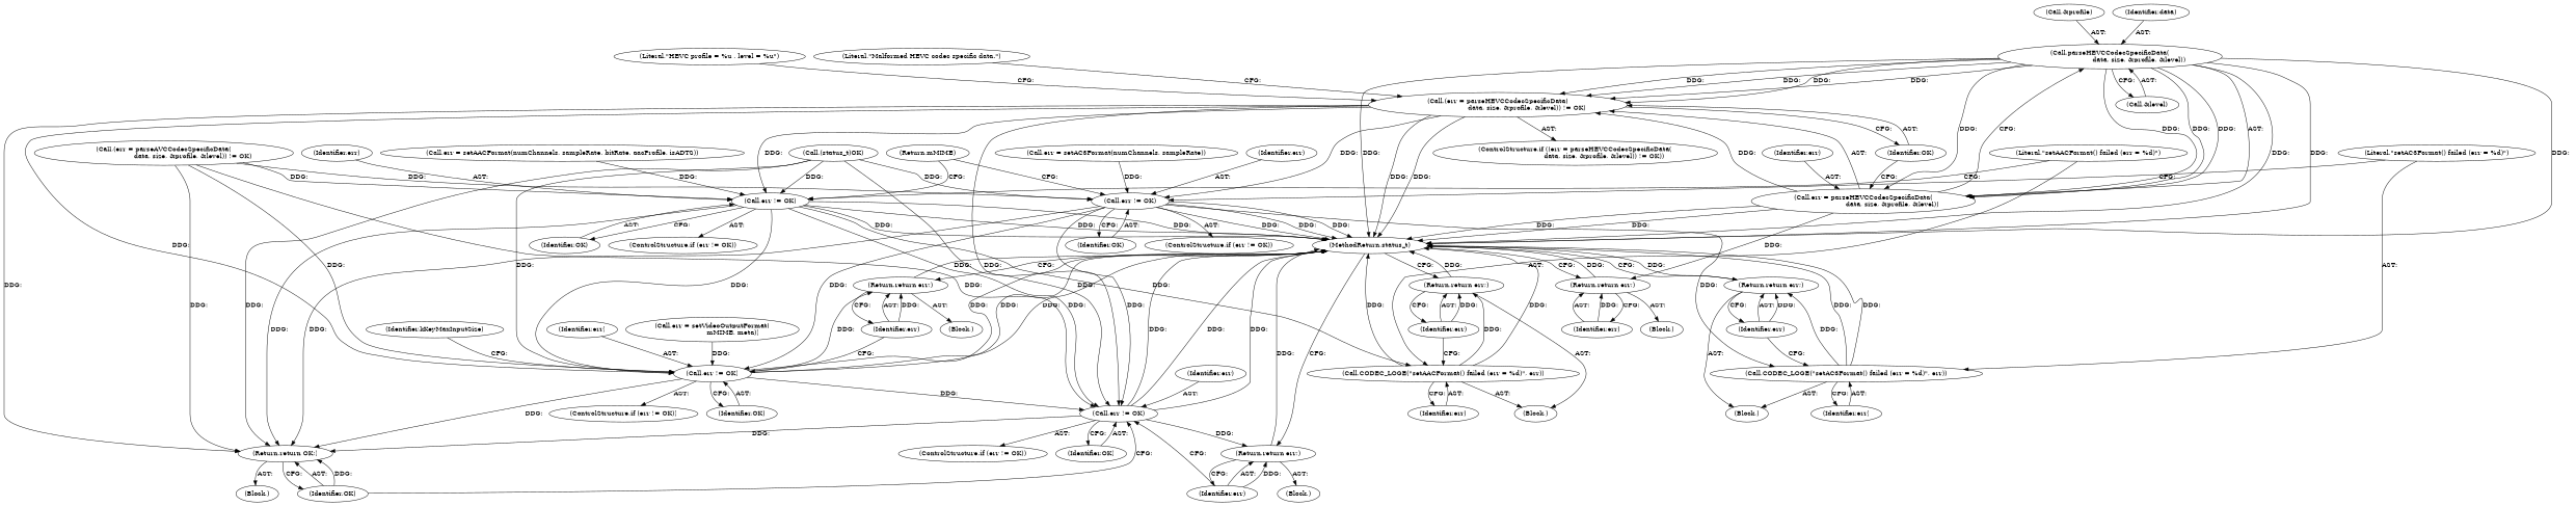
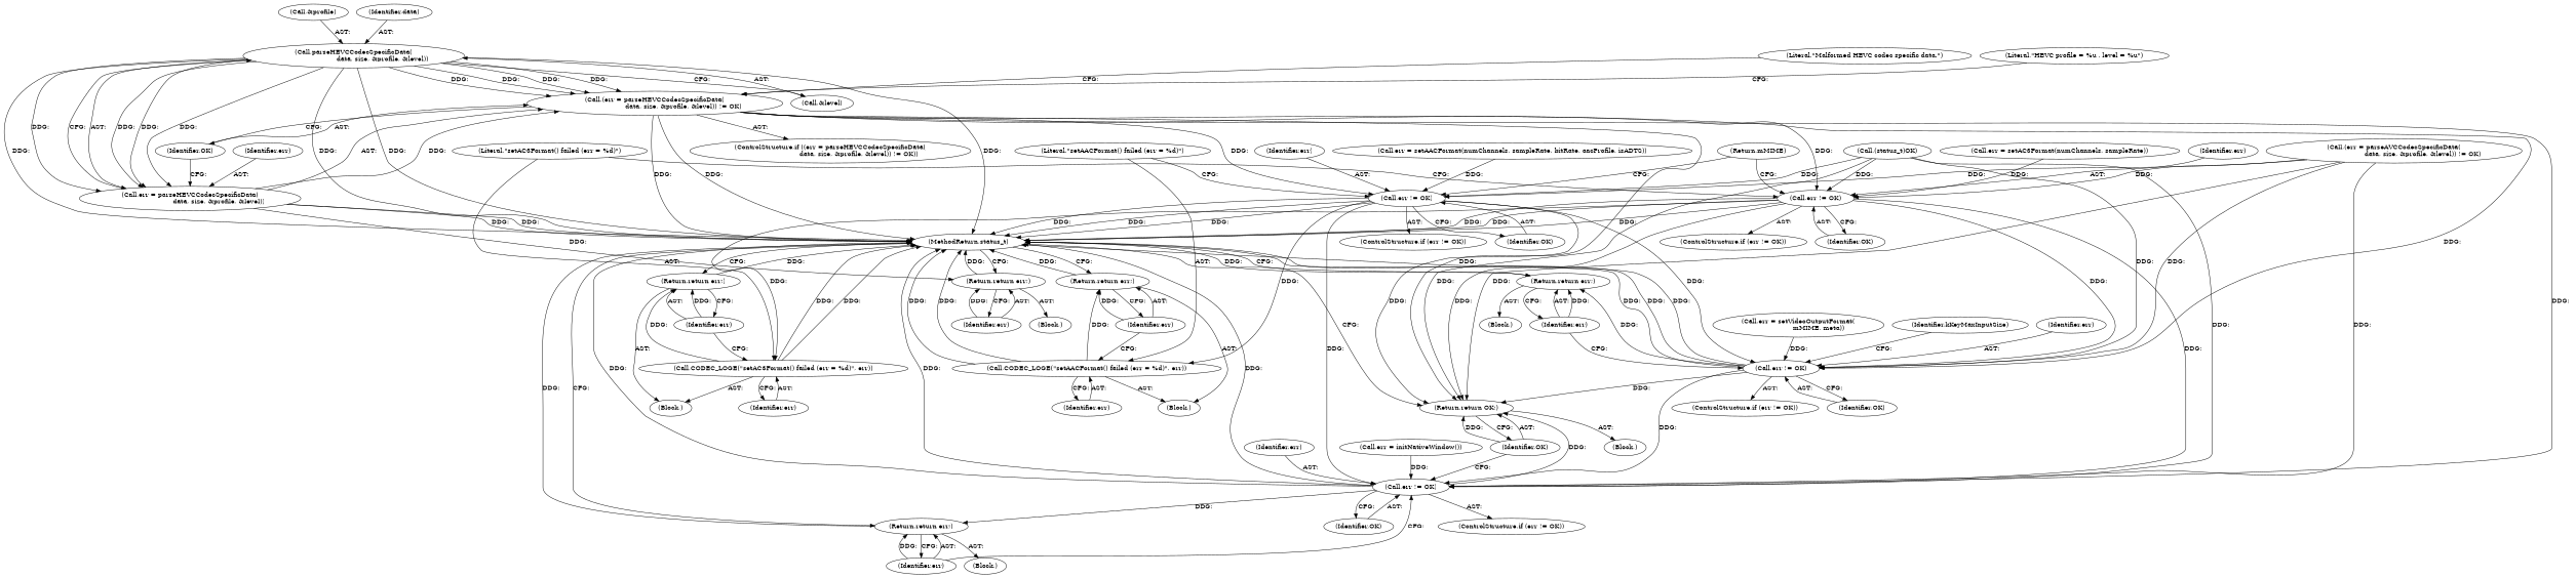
  digraph {
    n1 [label="(Call,parseHEVCCodecSpecificData(\n                            data, size, &profile, &level))"]
    n2 [label="(Call,(err = parseHEVCCodecSpecificData(\n                            data, size, &profile, &level)) != OK)"]
    n3 [label="(Call,err = parseHEVCCodecSpecificData(\n                            data, size, &profile, &level))"]
    n4 [label="(MethodReturn,status_t)"]
    n5 [label="(Call,&level)"]
    n6 [label="(Call,err != OK)"]
    n7 [label="(Call,err != OK)"]
    n8 [label="(Call,err != OK)"]
    n9 [label="(Return,return OK;)"]
    n10 [label="(Call,err != OK)"]
    n11 [label="(Identifier,OK)"]
    n12 [label="(ControlStructure,if ((err = parseHEVCCodecSpecificData(\n                            data, size, &profile, &level)) != OK))"]
    n13 [label="(Return,return err;)"]
    n14 [label="(Return,return err;)"]
    n15 [label="(Return,return err;)"]
    n16 [label="(Return,return err;)"]
    n17 [label="(Return,return err;)"]
    n18 [label="(Call,CODEC_LOGE(\"setAACFormat() failed (err = %d)\", err))"]
    n19 [label="(ControlStructure,if (err != OK))"]
    n20 [label="(Identifier,OK)"]
    n21 [label="(ControlStructure,if (err != OK))"]
    n22 [label="(Identifier,OK)"]
    n23 [label="(Identifier,OK)"]
    n24 [label="(ControlStructure,if (err != OK))"]
    n25 [label="(Block,)"]
    n26 [label="(Identifier,OK)"]
    n27 [label="(Call,CODEC_LOGE(\"setAC3Format() failed (err = %d)\", err))"]
    n28 [label="(ControlStructure,if (err != OK))"]
    n29 [label="(Identifier,OK)"]
    n30 [label="(Identifier,err)"]
    n31 [label="(Block,)"]
    n32 [label="(Identifier,err)"]
    n33 [label="(Identifier,err)"]
    n34 [label="(Block,)"]
    n35 [label="(Block,)"]
    n36 [label="(Identifier,err)"]
    n37 [label="(Identifier,err)"]
    n38 [label="(Block,)"]
    n39 [label="(Identifier,err)"]
    n40 [label="(Identifier,err)"]
    n41 [label="(Block,)"]
    n42 [label="(Identifier,kKeyMaxInputSize)"]
    n43 [label="(Identifier,err)"]
    n44 [label="(Call,err = setAC3Format(numChannels, sampleRate))"]
    n45 [label="(Literal,\"setAACFormat() failed (err = %d)\")"]
    n46 [label="(Call,&profile)"]
    n47 [label="(Return,mMIME)"]
    n48 [label="(Identifier,err)"]
    n49 [label="(Identifier,data)"]
    n50 [label="(Literal,\"Malformed HEVC codec specific data.\")"]
    n51 [label="(Call,(status_t)OK)"]
    n52 [label="(Call,err = setVideoOutputFormat(\n                    mMIME, meta))"]
    n53 [label="(Literal,\"HEVC profile = %u , level = %u\")"]
    n54 [label="(Literal,\"setAC3Format() failed (err = %d)\")"]
    n55 [label="(Identifier,err)"]
    n56 [label="(Call,(err = parseAVCCodecSpecificData(\n                            data, size, &profile, &level)) != OK)"]
    n57 [label="(Identifier,err)"]
    n58 [label="(Identifier,err)"]
    n59 [label="(Call,err = setAACFormat(numChannels, sampleRate, bitRate, aacProfile, isADTS))"]
+   n60 [label="(Call,err = initNativeWindow())"]
    n1 -> n2 [label="DDG: "]
    n1 -> n2 [label="DDG: "]
    n1 -> n2 [label="DDG: "]
    n1 -> n2 [label="DDG: "]
    n1 -> n3 [label="AST: "]
    n1 -> n3 [label="DDG: "]
    n1 -> n3 [label="DDG: "]
    n1 -> n3 [label="DDG: "]
    n1 -> n3 [label="DDG: "]
    n1 -> n4 [label="DDG: "]
    n1 -> n4 [label="DDG: "]
    n1 -> n4 [label="DDG: "]
    n1 -> n4 [label="DDG: "]
    n1 -> n5 [label="CFG: "]
    n2 -> n4 [label="DDG: "]
    n2 -> n4 [label="DDG: "]
    n2 -> n6 [label="DDG: "]
    n2 -> n7 [label="DDG: "]
    n2 -> n8 [label="DDG: "]
    n2 -> n9 [label="DDG: "]
    n2 -> n10 [label="DDG: "]
    n2 -> n11 [label="CFG: "]
    n2 -> n12 [label="AST: "]
    n3 -> n1 [label="CFG: "]
    n3 -> n2 [label="AST: "]
    n3 -> n2 [label="DDG: "]
    n3 -> n4 [label="DDG: "]
    n3 -> n4 [label="DDG: "]
    n3 -> n13 [label="DDG: "]
+   n4 -> n9 [label="CFG: "]
    n4 -> n13 [label="CFG: "]
    n4 -> n14 [label="CFG: "]
    n4 -> n15 [label="CFG: "]
    n4 -> n16 [label="CFG: "]
    n4 -> n17 [label="CFG: "]
    n5 -> n1 [label="AST: "]
    n6 -> n4 [label="DDG: "]
    n6 -> n4 [label="DDG: "]
    n6 -> n4 [label="DDG: "]
    n6 -> n7 [label="DDG: "]
    n6 -> n8 [label="DDG: "]
    n6 -> n9 [label="DDG: "]
    n6 -> n18 [label="DDG: "]
    n6 -> n19 [label="AST: "]
    n6 -> n20 [label="CFG: "]
    n7 -> n4 [label="DDG: "]
    n7 -> n4 [label="DDG: "]
    n7 -> n4 [label="DDG: "]
    n7 -> n8 [label="DDG: "]
    n7 -> n9 [label="DDG: "]
    n7 -> n15 [label="DDG: "]
    n7 -> n21 [label="AST: "]
    n7 -> n22 [label="CFG: "]
    n8 -> n4 [label="DDG: "]
    n8 -> n4 [label="DDG: "]
    n8 -> n4 [label="DDG: "]
    n8 -> n9 [label="DDG: "]
    n8 -> n16 [label="DDG: "]
    n8 -> n23 [label="CFG: "]
    n8 -> n24 [label="AST: "]
    n9 -> n25 [label="AST: "]
    n9 -> n26 [label="CFG: "]
    n10 -> n4 [label="DDG: "]
    n10 -> n4 [label="DDG: "]
    n10 -> n4 [label="DDG: "]
    n10 -> n7 [label="DDG: "]
    n10 -> n8 [label="DDG: "]
    n10 -> n9 [label="DDG: "]
    n10 -> n27 [label="DDG: "]
    n10 -> n28 [label="AST: "]
    n10 -> n29 [label="CFG: "]
    n11 -> n2 [label="AST: "]
    n11 -> n3 [label="CFG: "]
    n13 -> n4 [label="DDG: "]
    n13 -> n40 [label="CFG: "]
    n13 -> n41 [label="AST: "]
    n14 -> n4 [label="DDG: "]
    n14 -> n31 [label="AST: "]
    n14 -> n32 [label="CFG: "]
    n15 -> n4 [label="DDG: "]
    n15 -> n33 [label="CFG: "]
    n15 -> n34 [label="AST: "]
    n16 -> n4 [label="DDG: "]
    n16 -> n35 [label="AST: "]
    n16 -> n36 [label="CFG: "]
    n17 -> n4 [label="DDG: "]
    n17 -> n38 [label="AST: "]
    n17 -> n39 [label="CFG: "]
    n18 -> n4 [label="DDG: "]
    n18 -> n4 [label="DDG: "]
    n18 -> n14 [label="DDG: "]
    n18 -> n30 [label="CFG: "]
    n18 -> n31 [label="AST: "]
    n20 -> n6 [label="AST: "]
    n22 -> n7 [label="AST: "]
    n23 -> n8 [label="AST: "]
    n26 -> n8 [label="CFG: "]
    n26 -> n9 [label="AST: "]
    n26 -> n9 [label="DDG: "]
    n27 -> n4 [label="DDG: "]
    n27 -> n4 [label="DDG: "]
    n27 -> n17 [label="DDG: "]
    n27 -> n37 [label="CFG: "]
    n27 -> n38 [label="AST: "]
    n29 -> n10 [label="AST: "]
    n30 -> n18 [label="AST: "]
    n32 -> n14 [label="AST: "]
    n32 -> n14 [label="DDG: "]
    n32 -> n18 [label="CFG: "]
    n33 -> n7 [label="CFG: "]
    n33 -> n15 [label="AST: "]
    n33 -> n15 [label="DDG: "]
    n36 -> n8 [label="CFG: "]
    n36 -> n16 [label="AST: "]
    n36 -> n16 [label="DDG: "]
    n37 -> n27 [label="AST: "]
    n39 -> n17 [label="AST: "]
    n39 -> n17 [label="DDG: "]
    n39 -> n27 [label="CFG: "]
    n40 -> n13 [label="AST: "]
    n40 -> n13 [label="DDG: "]
    n42 -> n7 [label="CFG: "]
    n43 -> n6 [label="AST: "]
    n44 -> n10 [label="DDG: "]
    n45 -> n6 [label="CFG: "]
    n45 -> n18 [label="AST: "]
    n46 -> n1 [label="AST: "]
    n47 -> n6 [label="CFG: "]
    n47 -> n10 [label="CFG: "]
    n48 -> n7 [label="AST: "]
    n49 -> n1 [label="AST: "]
    n50 -> n2 [label="CFG: "]
    n51 -> n6 [label="DDG: "]
    n51 -> n7 [label="DDG: "]
    n51 -> n8 [label="DDG: "]
    n51 -> n9 [label="DDG: "]
    n51 -> n10 [label="DDG: "]
    n52 -> n7 [label="DDG: "]
    n53 -> n2 [label="CFG: "]
    n54 -> n10 [label="CFG: "]
    n54 -> n27 [label="AST: "]
    n55 -> n10 [label="AST: "]
    n56 -> n6 [label="DDG: "]
    n56 -> n7 [label="DDG: "]
    n56 -> n8 [label="DDG: "]
    n56 -> n9 [label="DDG: "]
    n56 -> n10 [label="DDG: "]
    n57 -> n8 [label="AST: "]
    n58 -> n3 [label="AST: "]
    n59 -> n6 [label="DDG: "]
+   n60 -> n8 [label="DDG: "]
  }
